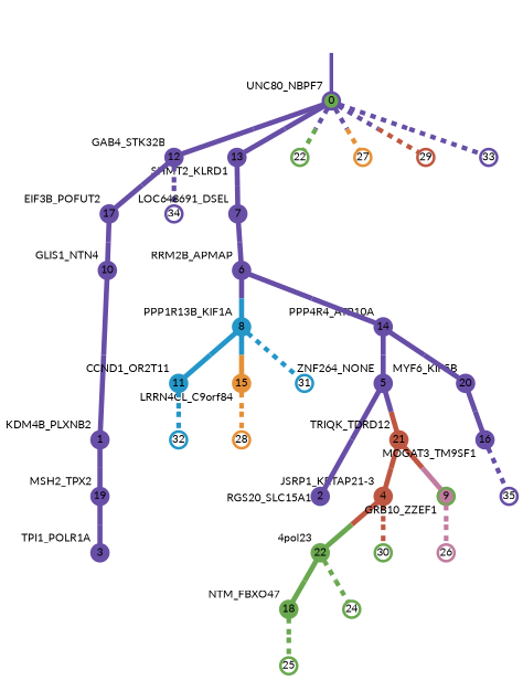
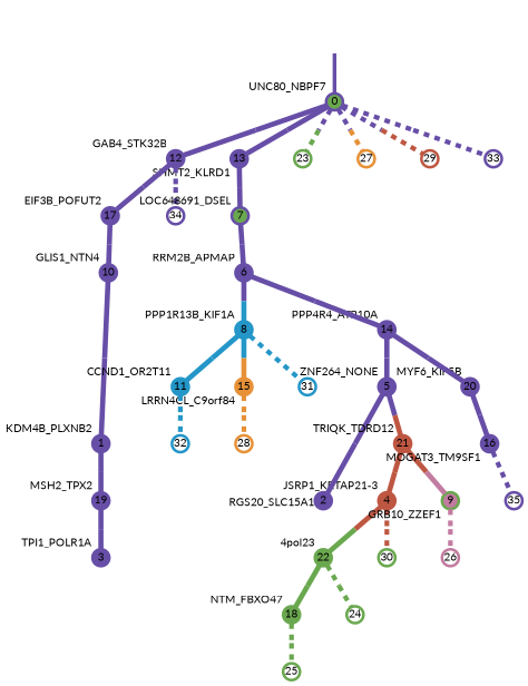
  strict digraph {
    fontname=Lato
    forcelabels=true
    nodesep=0.7
    rankdir=TB
    ranksep=0.6
    splines=false
    node [color="#674ea7ff" fillcolor="#674ea7ff" fixedsize=true fontname=Lato fontsize="12pt" penwidth=3 shape=circle style=filled]
    edge [arrowsize=0 color="#674ea7ff;0.5:#674ea7ff" fontname=Lato minlen=1.0746269226074219 penwidth=5.5 style=solid]
    0 [fillcolor="#6aa84fff" height=0.25 xlabel=UNC80_NBPF7]
    12 [height=0.25 xlabel=GAB4_STK32B]
    13 [height=0.25 xlabel=SHMT2_KLRD1]
-   23 [color="#6aa84fff" fillcolor="#6aa84fff" height=0.25 style=solid label=22]
+   23 [color="#6aa84fff" fillcolor="#6aa84fff" height=0.25 style=solid]
    27 [color="#e69138ff" fillcolor="#e69138ff" height=0.25 style=solid]
    29 [color="#be5742ff" fillcolor="#be5742ff" height=0.25 style=solid]
    33 [height=0.25 style=solid]
    17 [height=0.25 xlabel=EIF3B_POFUT2]
    34 [height=0.25 style=solid]
-   7 [height=0.25 xlabel=LOC648691_DSEL]
+   7 [fillcolor="#6aa84fff" height=0.25 xlabel=LOC648691_DSEL]
    10 [height=0.25 xlabel=GLIS1_NTN4]
    6 [height=0.25 xlabel=RRM2B_APMAP]
    1 [height=0.25 xlabel=KDM4B_PLXNB2]
    19 [height=0.25 xlabel=MSH2_TPX2]
    3 [height=0.25 xlabel=TPI1_POLR1A]
    4 [color="#be5742ff" fillcolor="#be5742ff" height=0.25 xlabel="JSRP1_KRTAP21-3"]
    22 [color="#6aa84fff" fillcolor="#6aa84fff" height=0.25 xlabel="4pol23"]
    30 [color="#6aa84fff" fillcolor="#be5742ff" height=0.25 style=solid]
    18 [color="#6aa84fff" fillcolor="#6aa84fff" height=0.25 xlabel=NTM_FBXO47]
    24 [color="#6aa84fff" fillcolor="#6aa84fff" height=0.25 style=solid]
    25 [color="#6aa84fff" fillcolor="#6aa84fff" height=0.25 style=solid]
    5 [height=0.25 xlabel=ZNF264_NONE]
    2 [height=0.25 xlabel=RGS20_SLC15A1]
    21 [color="#be5742ff" fillcolor="#be5742ff" height=0.25 xlabel=TRIQK_TDRD12]
    9 [color="#6aa84fff" fillcolor="#c27ba0ff" height=0.25 xlabel=GRB10_ZZEF1]
    26 [color="#c27ba0ff" fillcolor="#c27ba0ff" height=0.25 style=solid]
    8 [color="#2496c8ff" fillcolor="#2496c8ff" height=0.25 xlabel=PPP1R13B_KIF1A]
    14 [height=0.25 xlabel=PPP4R4_ATP10A]
    11 [color="#2496c8ff" fillcolor="#2496c8ff" height=0.25 xlabel=CCND1_OR2T11]
    15 [color="#e69138ff" fillcolor="#e69138ff" height=0.25 xlabel=LRRN4CL_C9orf84]
    31 [color="#2496c8ff" fillcolor="#2496c8ff" height=0.25 style=solid]
    20 [height=0.25 xlabel=MYF6_KIF5B]
    32 [color="#2496c8ff" fillcolor="#2496c8ff" height=0.25 style=solid]
    28 [color="#e69138ff" fillcolor="#e69138ff" height=0.25 style=solid]
    16 [height=0.25 xlabel=MOGAT3_TM9SF1]
    35 [height=0.25 style=solid]
    normal [style=invis xlabel=UNC80_NBPF7 color="" fillcolor="" fixedsize="" fontsize="" shape=""]
    0 -> 12 [minlen=1.2388060092926025]
    0 -> 13 [minlen=1.2089552879333496]
    0 -> 23 [color="#674ea7ff;0.5:#6aa84fff" penwidth=5 style=dashed]
    0 -> 27 [color="#674ea7ff;0.5:#e69138ff" penwidth=5 style=dashed]
    0 -> 29 [color="#674ea7ff;0.5:#be5742ff" penwidth=5 style=dashed]
    0 -> 33 [penwidth=5 style=dashed]
    12 -> 17 [minlen=1.1791044473648071]
    12 -> 34 [penwidth=5 style=dashed]
    13 -> 7 [minlen=1.4477611780166626]
    17 -> 10 [minlen=1.4179104566574097]
    7 -> 6 [minlen=1.4477611780166626]
    10 -> 1 [minlen=3.0]
    6 -> 8 [color="#674ea7ff;0.5:#2496c8ff" minlen=1.4477611780166626]
    6 -> 14 [minlen=1.2089552879333496]
    1 -> 19 [minlen=1.1492537260055542]
    19 -> 3 [minlen=1.5970149040222168]
    4 -> 22 [color="#be5742ff;0.5:#6aa84fff"]
    4 -> 30 [color="#be5742ff;0.5:#be5742ff" penwidth=5 style=dashed]
    22 -> 18 [color="#6aa84fff;0.5:#6aa84fff" minlen=1.1791044473648071]
    22 -> 24 [color="#6aa84fff;0.5:#6aa84fff" penwidth=5 style=dashed]
    18 -> 25 [color="#6aa84fff;0.5:#6aa84fff" penwidth=5 style=dashed]
    5 -> 2 [minlen=2.3134326934814453]
    5 -> 21 [color="#674ea7ff;0.5:#be5742ff" minlen=1.1492537260055542]
    21 -> 4 [color="#be5742ff;0.5:#be5742ff" minlen=1.507462739944458]
    21 -> 9 [color="#be5742ff;0.5:#c27ba0ff" minlen=1.4477611780166626]
    9 -> 26 [color="#c27ba0ff;0.5:#c27ba0ff" penwidth=5 style=dashed]
    8 -> 11 [color="#2496c8ff;0.5:#2496c8ff" minlen=1.2686567306518555]
    8 -> 15 [color="#2496c8ff;0.5:#e69138ff" minlen=1.2089552879333496]
    8 -> 31 [color="#2496c8ff;0.5:#2496c8ff" penwidth=5 style=dashed]
    14 -> 5 [minlen=1.4776118993759155]
    14 -> 20 [minlen=1.1492537260055542]
    11 -> 32 [color="#2496c8ff;0.5:#2496c8ff" penwidth=5 style=dashed]
    15 -> 28 [color="#e69138ff;0.5:#e69138ff" penwidth=5 style=dashed]
    20 -> 16 [minlen=1.2089552879333496]
    16 -> 35 [penwidth=5 style=dashed]
    normal -> 0 [color="#674ea7ff" penwidth=4 minlen=""]
  }
